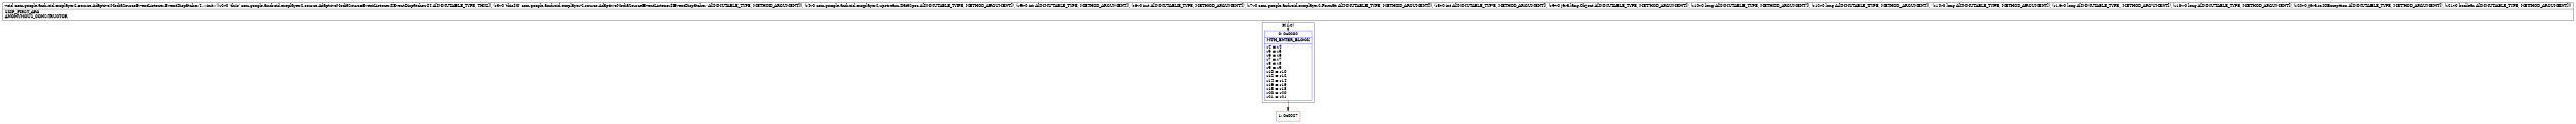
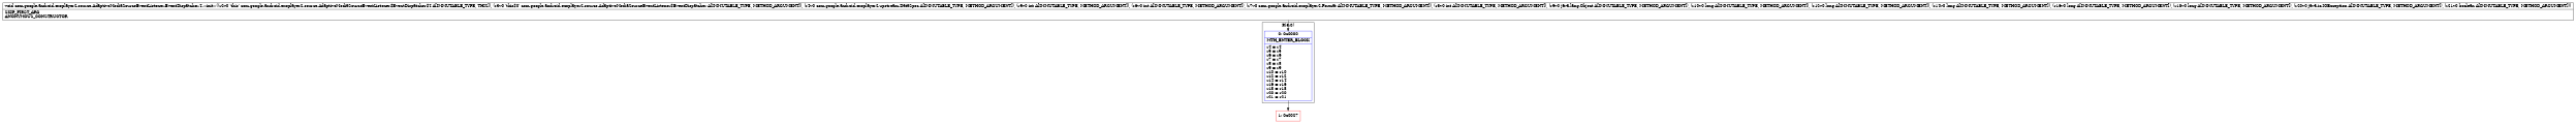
  digraph {
    node [shape=record]
    n1 [color=blue label="{0\:\ 0x0000|MTH_ENTER_BLOCK\l|r4 = r4\lr5 = r5\lr6 = r6\lr7 = r7\lr8 = r8\lr9 = r9\lr10 = r10\lr12 = r12\lr14 = r14\lr16 = r16\lr18 = r18\lr20 = r20\lr21 = r21\l}"]
    n2 [color=red label="{1\:\ 0x0027}"]
    n3 [label="{void com.google.android.exoplayer2.source.AdaptiveMediaSourceEventListener.EventDispatcher.4.\<init\>((r2v0 'this' com.google.android.exoplayer2.source.AdaptiveMediaSourceEventListener$EventDispatcher$4 A[IMMUTABLE_TYPE, THIS]), (r3v0 'this$0' com.google.android.exoplayer2.source.AdaptiveMediaSourceEventListener$EventDispatcher A[IMMUTABLE_TYPE, METHOD_ARGUMENT]), (r4v0 com.google.android.exoplayer2.upstream.DataSpec A[IMMUTABLE_TYPE, METHOD_ARGUMENT]), (r5v0 int A[IMMUTABLE_TYPE, METHOD_ARGUMENT]), (r6v0 int A[IMMUTABLE_TYPE, METHOD_ARGUMENT]), (r7v0 com.google.android.exoplayer2.Format A[IMMUTABLE_TYPE, METHOD_ARGUMENT]), (r8v0 int A[IMMUTABLE_TYPE, METHOD_ARGUMENT]), (r9v0 java.lang.Object A[IMMUTABLE_TYPE, METHOD_ARGUMENT]), (r10v0 long A[IMMUTABLE_TYPE, METHOD_ARGUMENT]), (r12v0 long A[IMMUTABLE_TYPE, METHOD_ARGUMENT]), (r14v0 long A[IMMUTABLE_TYPE, METHOD_ARGUMENT]), (r16v0 long A[IMMUTABLE_TYPE, METHOD_ARGUMENT]), (r18v0 long A[IMMUTABLE_TYPE, METHOD_ARGUMENT]), (r20v0 java.io.IOException A[IMMUTABLE_TYPE, METHOD_ARGUMENT]), (r21v0 boolean A[IMMUTABLE_TYPE, METHOD_ARGUMENT]))  | SKIP_FIRST_ARG\lANONYMOUS_CONSTRUCTOR\l}"]
    subgraph cluster_1 {
-     label="R(1:0)"
+     label="R(3:0)"
      n1
    }
    n1 -> n2
    n3 -> n1
  }
